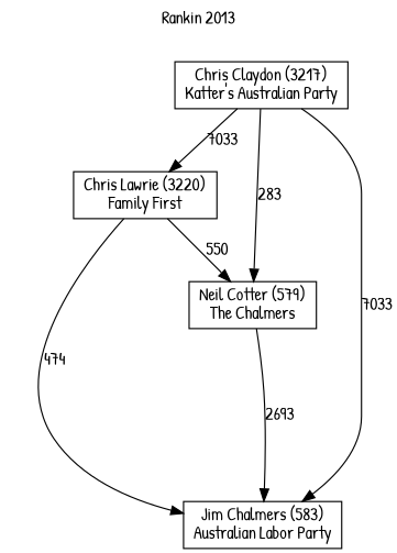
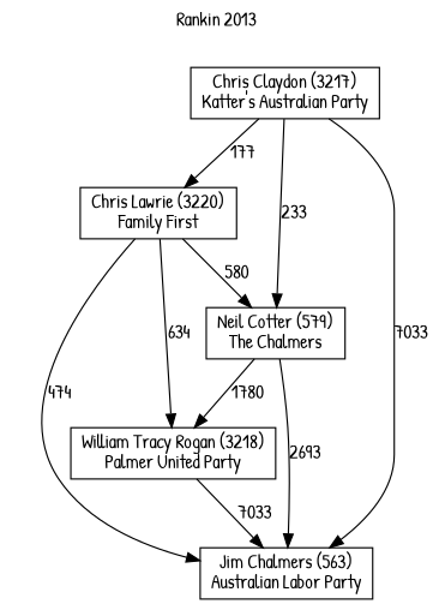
  digraph {
    fontname="Patrick Hand"
    label="Rankin 2013"
    labelloc=t
    mclimit=10
    node [fontname="Patrick Hand" shape=box]
    edge [fontname="Patrick Hand"]
-   n1 [label="Jim Chalmers (583)\nAustralian Labor Party"]
+   n1 [label="Jim Chalmers (563)\nAustralian Labor Party"]
+   n2 [label="William Tracy Rogan (3218)\nPalmer United Party"]
    n3 [label="Neil Cotter (579)\nThe Chalmers"]
    n4 [label="Chris Lawrie (3220)\nFamily First"]
    n5 [label="Chris Claydon (3217)\nKatter's Australian Party"]
+   n2 -> n1 [label=7033]
    n3 -> n1 [label=2693]
+   n3 -> n2 [label=1780]
    n4 -> n1 [label=474]
-   n4 -> n3 [label=550]
+   n4 -> n2 [label=634]
+   n4 -> n3 [label=580]
    n5 -> n1 [label=7033]
-   n5 -> n3 [label=283]
-   n5 -> n4 [label=7033]
+   n5 -> n3 [label=233]
+   n5 -> n4 [label=177]
  }
